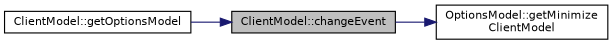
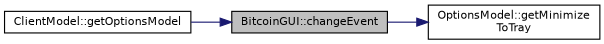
  digraph {
    rankdir=LR
    node [color=black fillcolor=white fontname=Helvetica fontsize=10 shape=record style=filled]
    edge [color=midnightblue fontname=Helvetica fontsize=10 labelfontname=Helvetica labelfontsize=10 style=solid]
-   n1 [fillcolor=grey75 fontcolor=black height=0.2 label="ClientModel::changeEvent" width=0.4]
-   n2 [height=0.2 label="OptionsModel::getMinimize\lClientModel" width=0.4]
+   n1 [fillcolor=grey75 fontcolor=black height=0.2 label="BitcoinGUI::changeEvent" width=0.4]
+   n2 [height=0.2 label="OptionsModel::getMinimize\lToTray" width=0.4]
    n3 [height=0.2 label="ClientModel::getOptionsModel" width=0.4]
    n1 -> n2
    n3 -> n1
  }
